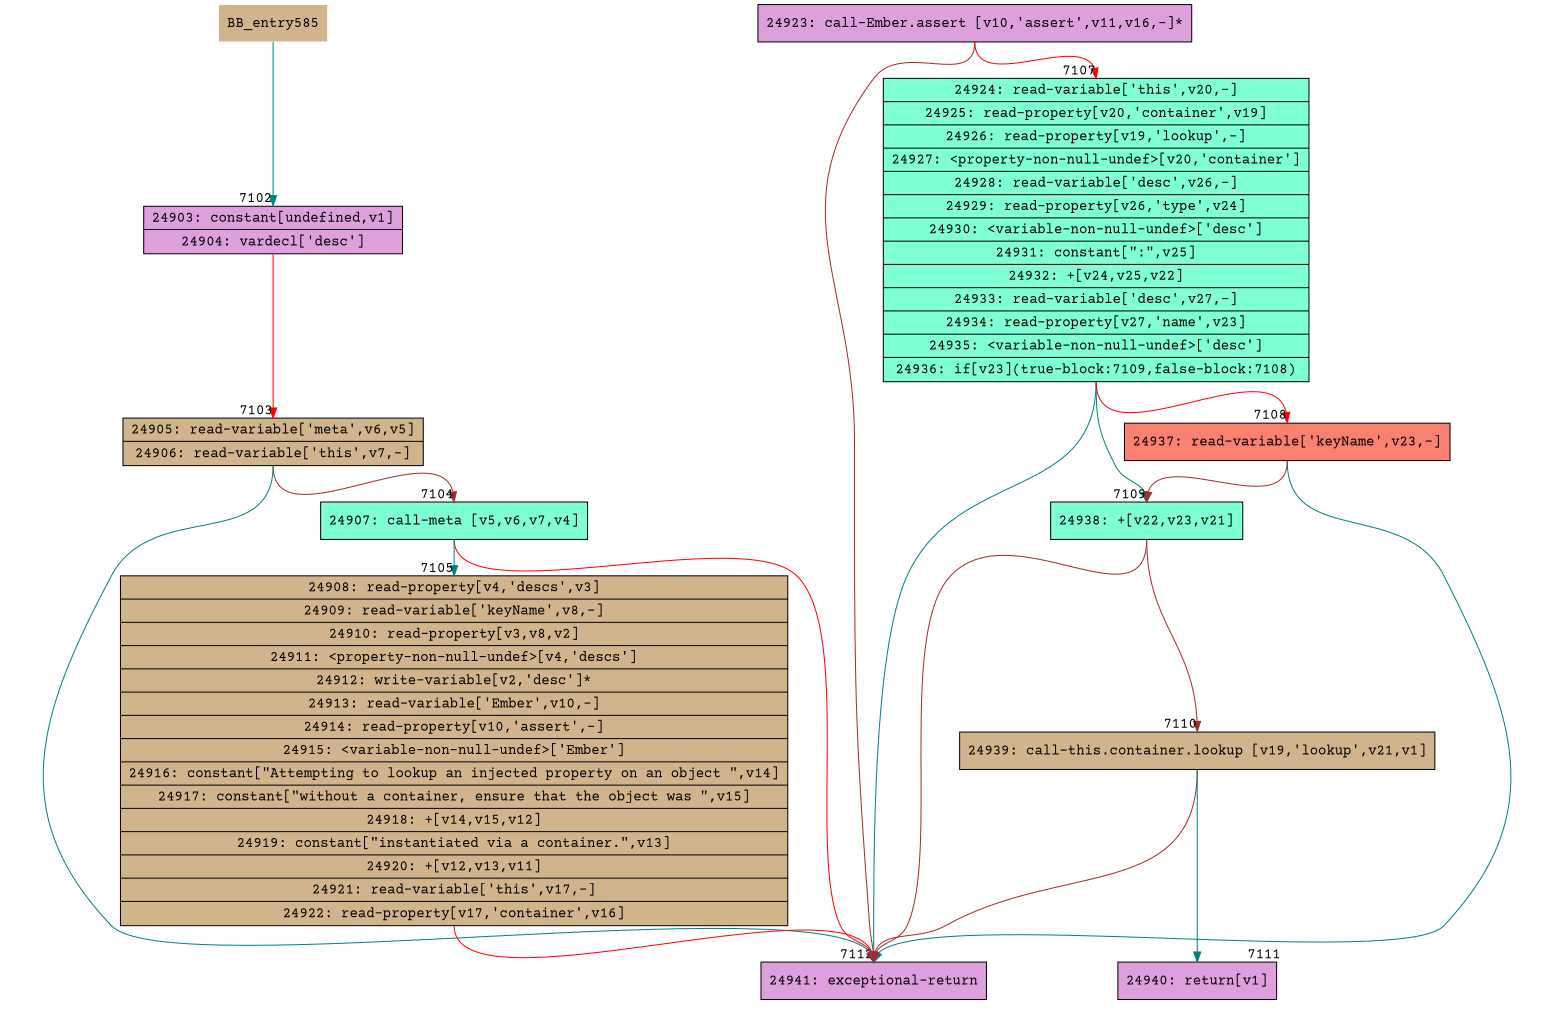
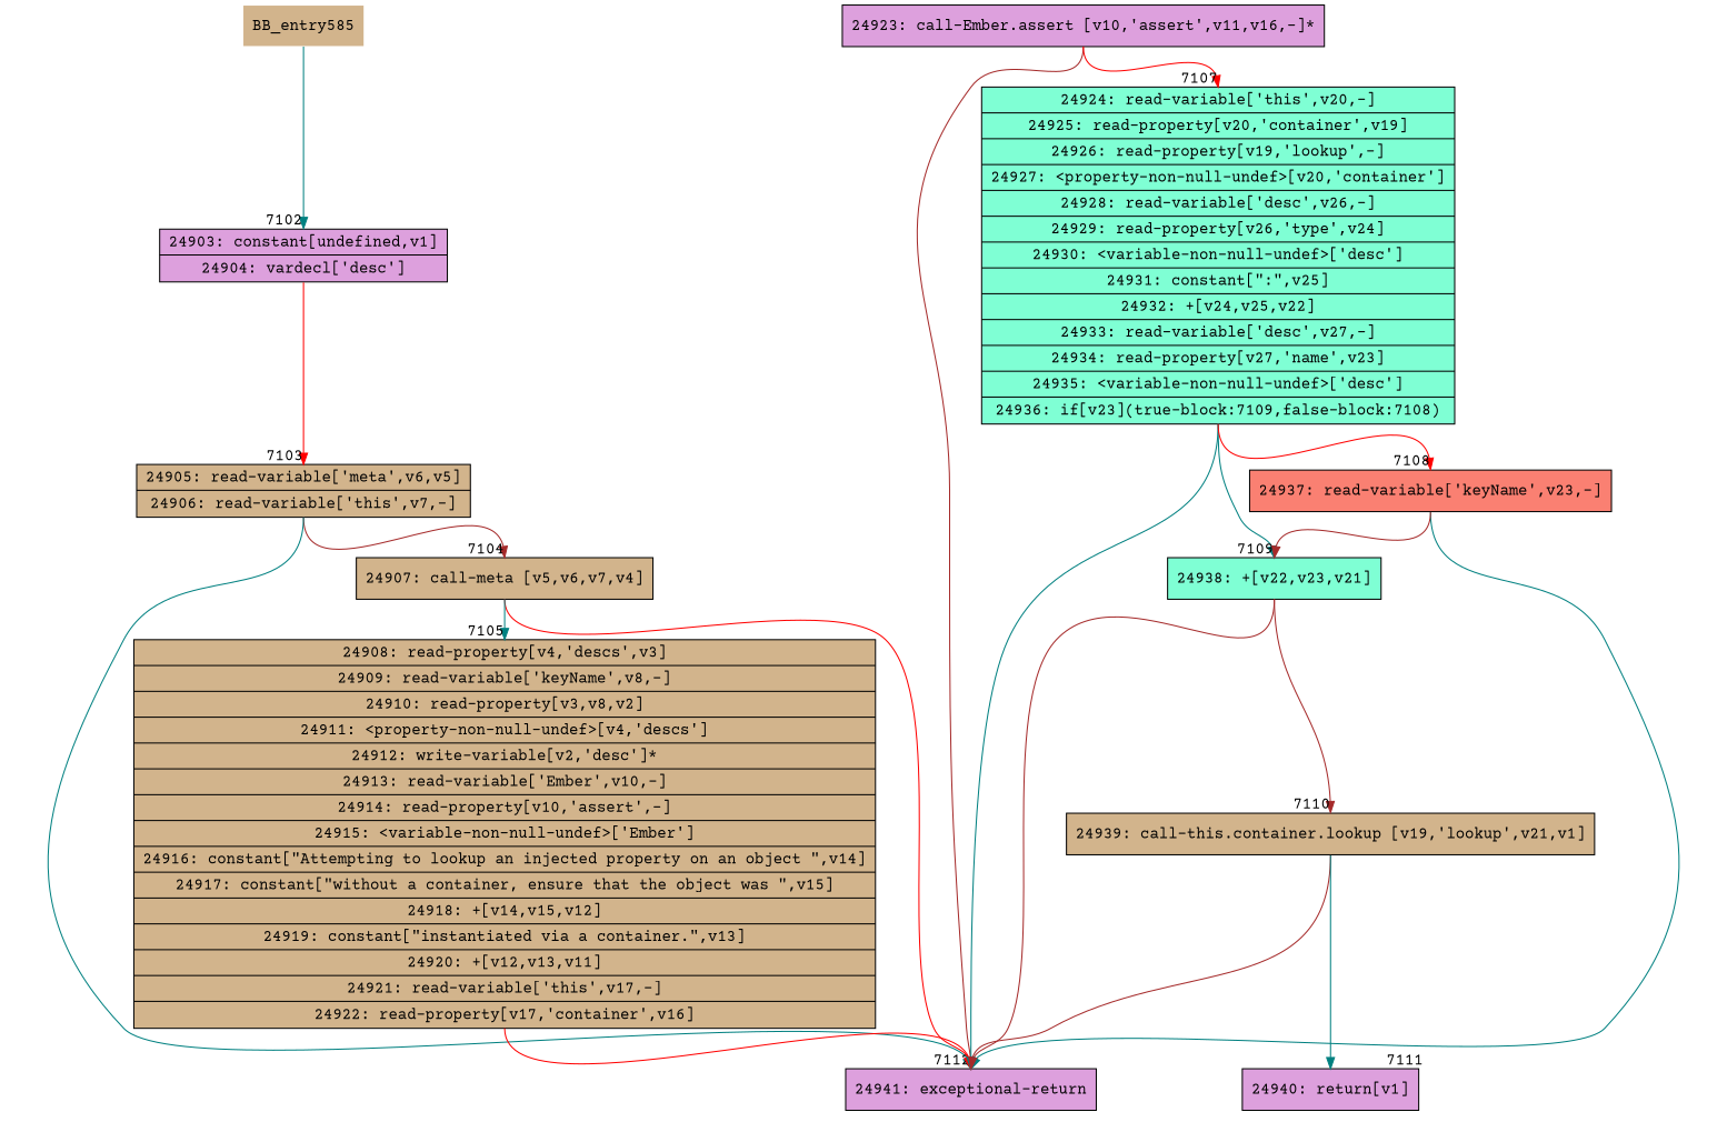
  digraph {
    fontname="Courier Prime"
    rankdir=TD
    node [fillcolor=tan fontname="Courier Prime" shape=record style=filled]
    edge [color=teal fontname="Courier Prime" headport=n tailport=s]
    n1 [label=BB_entry585 shape=none]
    n2 [fillcolor=plum label="{24903: constant[undefined,v1]|24904: vardecl['desc']}"]
    n3 [label="{24905: read-variable['meta',v6,v5]|24906: read-variable['this',v7,-]}"]
-   n4 [fillcolor=aquamarine label="{24907: call-meta [v5,v6,v7,v4]}"]
+   n4 [label="{24907: call-meta [v5,v6,v7,v4]}"]
    n5 [fillcolor=plum label="{24941: exceptional-return}"]
    n6 [label="{24908: read-property[v4,'descs',v3]|24909: read-variable['keyName',v8,-]|24910: read-property[v3,v8,v2]|24911: \<property-non-null-undef\>[v4,'descs']|24912: write-variable[v2,'desc']*|24913: read-variable['Ember',v10,-]|24914: read-property[v10,'assert',-]|24915: \<variable-non-null-undef\>['Ember']|24916: constant[\"Attempting to lookup an injected property on an object \",v14]|24917: constant[\"without a container, ensure that the object was \",v15]|24918: +[v14,v15,v12]|24919: constant[\"instantiated via a container.\",v13]|24920: +[v12,v13,v11]|24921: read-variable['this',v17,-]|24922: read-property[v17,'container',v16]}"]
    n7 [fillcolor=plum label="{24923: call-Ember.assert [v10,'assert',v11,v16,-]*}"]
    n8 [fillcolor=aquamarine label="{24924: read-variable['this',v20,-]|24925: read-property[v20,'container',v19]|24926: read-property[v19,'lookup',-]|24927: \<property-non-null-undef\>[v20,'container']|24928: read-variable['desc',v26,-]|24929: read-property[v26,'type',v24]|24930: \<variable-non-null-undef\>['desc']|24931: constant[\":\",v25]|24932: +[v24,v25,v22]|24933: read-variable['desc',v27,-]|24934: read-property[v27,'name',v23]|24935: \<variable-non-null-undef\>['desc']|24936: if[v23](true-block:7109,false-block:7108)}"]
    n9 [fillcolor=aquamarine label="{24938: +[v22,v23,v21]}"]
    n10 [fillcolor=salmon label="{24937: read-variable['keyName',v23,-]}"]
    n11 [label="{24939: call-this.container.lookup [v19,'lookup',v21,v1]}"]
    n12 [fillcolor=plum label="{24940: return[v1]}"]
    n1 -> n2 [headlabel="    7102"]
    n2 -> n3 [color=red headlabel="      7103"]
    n3 -> n4 [color=brown headlabel="      7104"]
    n3 -> n5 [headlabel="      7112"]
    n4 -> n5 [color=red]
    n4 -> n6 [headlabel="      7105"]
    n6 -> n5 [color=red]
    n7 -> n5 [color=brown]
    n7 -> n8 [color=red headlabel="      7107"]
    n8 -> n5
    n8 -> n9 [headlabel="      7109"]
    n8 -> n10 [color=red headlabel="      7108"]
    n9 -> n5 [color=brown]
    n9 -> n11 [color=brown headlabel="      7110"]
    n10 -> n5
    n10 -> n9 [color=brown]
    n11 -> n5 [color=brown]
    n11 -> n12 [headlabel="      7111"]
  }
